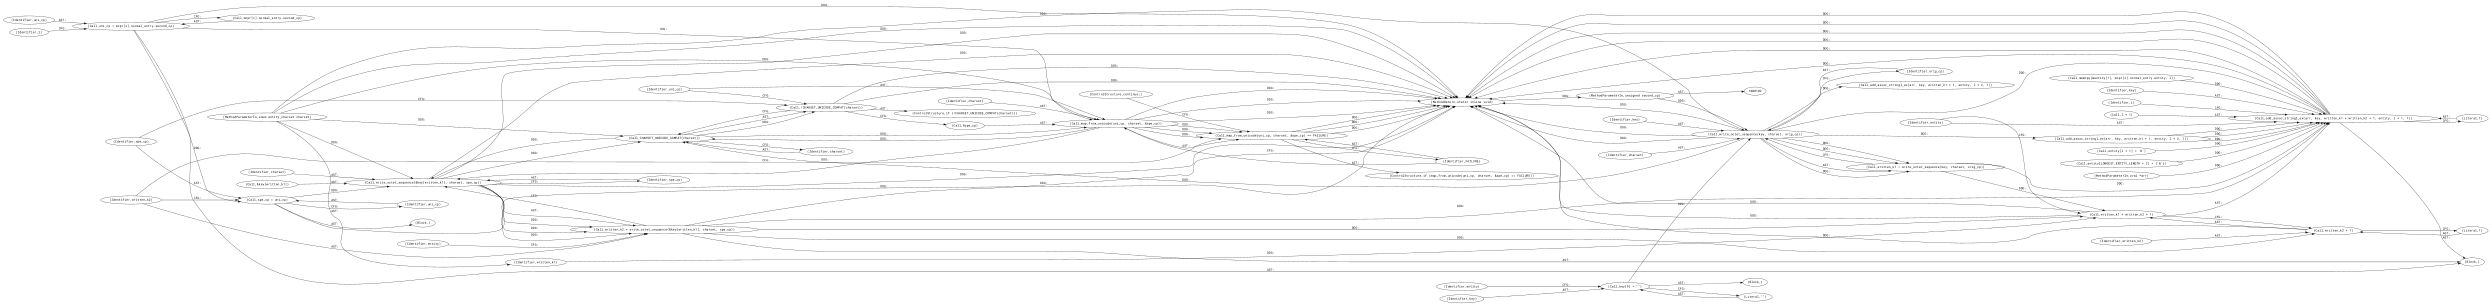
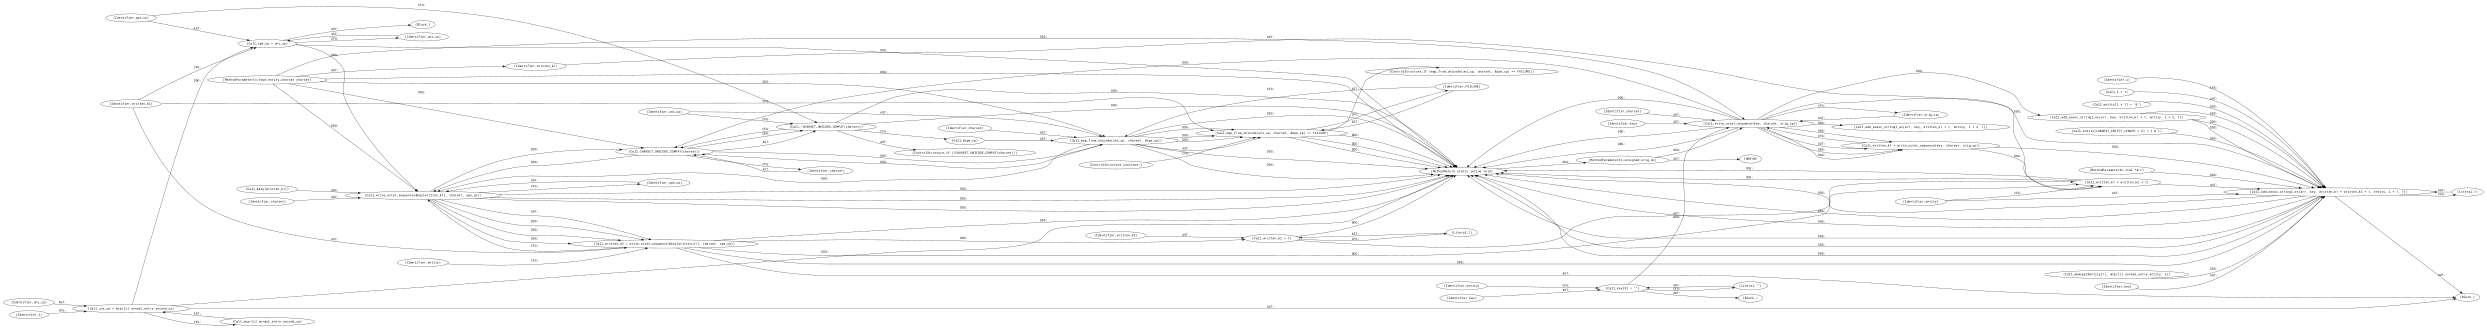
  digraph {
    fontname="Roboto Mono"
    rankdir=LR
    node [fontname="Roboto Mono"]
    edge [fontname="Roboto Mono"]
    n1 [label="(Call,write_octet_sequence(&key[written_k1], charset, spe_cp))"]
    n2 [label="(Call,CHARSET_UNICODE_COMPAT(charset))"]
    n3 [label="(Call,written_k2 = write_octet_sequence(&key[written_k1], charset, spe_cp))"]
    n4 [label="(Identifier,spe_cp)"]
    n5 [label="(MethodReturn,static inline void)"]
    n6 [label="(Call,map_from_unicode(uni_cp, charset, &spe_cp))"]
    n7 [label="(Call,!CHARSET_UNICODE_COMPAT(charset))"]
    n8 [label="(Identifier,charset)"]
    n9 [label="(Block,)"]
    n10 [label="(Call,add_assoc_stringl_ex(arr, key, written_k1 + written_k2 + 1, entity, l + 1, 1))"]
    n11 [label="(Call,written_k1 + written_k2 + 1)"]
    n12 [label="(Call,written_k2 + 1)"]
-   n13 [label="(MethodParameterIn,unsigned second_cp)"]
+   n13 [label="(MethodParameterIn,unsigned orig_cp)"]
    n14 [label="(Call,map_from_unicode(uni_cp, charset, &spe_cp) == FAILURE)"]
    n15 [label="(Call,&spe_cp)"]
    n16 [label="(ControlStructure,if (!CHARSET_UNICODE_COMPAT(charset)))"]
    n17 [label="(ControlStructure,if (map_from_unicode(uni_cp, charset, &spe_cp) == FAILURE))"]
    n18 [label="(Identifier,FAILURE)"]
    n19 [label="(Call,uni_cp = mcpr[i].normal_entry.second_cp)"]
    n20 [label="(Call,spe_cp = uni_cp)"]
    n21 [label="(Call,mcpr[i].normal_entry.second_cp)"]
    n22 [label="(Identifier,uni_cp)"]
    n23 [label="(Block,)"]
    n24 [label="(MethodParameterIn,enum entity_charset charset)"]
    n25 [label="(Call,write_octet_sequence(key, charset, orig_cp))"]
    n26 [label="(Identifier,written_k1)"]
    n27 [label="(Call,written_k1 = write_octet_sequence(key, charset, orig_cp))"]
    n28 [label="(Call,add_assoc_stringl_ex(arr, key, written_k1 + 1, entity, l + 2, 1))"]
    n29 [label="(Identifier,orig_cp)"]
    n30 [label="(Call,add_assoc_stringl_ex(arr, key, written_k1 + 1, entity, l + 2, 1))"]
    n31 [label="(Literal,1)"]
    n32 [label="(Call,key[9] = \"\")"]
    n33 [label="(Literal,\"\")"]
    n34 [label="(Block,)"]
    1000102
    n36 [label="(Literal,1)"]
    n37 [label="(Identifier,charset)"]
    n38 [label="(Identifier,key)"]
    n39 [label="(Call,memcpy(&entity[1], mcpr[i].normal_entry.entity, l))"]
    n40 [label="(Identifier,key)"]
    n41 [label="(Identifier,uni_cp)"]
    n42 [label="(Identifier,written_k2)"]
    n43 [label="(Identifier,i)"]
    n44 [label="(Identifier,l)"]
    n45 [label="(Call,&key[written_k1])"]
    n46 [label="(Identifier,spe_cp)"]
    n47 [label="(Identifier,charset)"]
    n48 [label="(Call,l + 1)"]
    n49 [label="(Call,entity[l + 1] = '\0')"]
    n50 [label="(Identifier,uni_cp)"]
    n51 [label="(Identifier,key)"]
    n52 [label="(Identifier,entity)"]
    n53 [label="(Call,entity[LONGEST_ENTITY_LENGTH + 2] = {'&'})"]
    n54 [label="(Identifier,entity)"]
    n55 [label="(Identifier,entity)"]
    n56 [label="(ControlStructure,continue;)"]
    n57 [label="(Identifier,written_k2)"]
    n58 [label="(Identifier,charset)"]
    n59 [label="(MethodParameterIn,zval *arr)"]
    n1 -> n2 [label="DDG: "]
    n1 -> n3 [label="AST: "]
    n1 -> n3 [label="DDG: "]
    n1 -> n3 [label="DDG: "]
    n1 -> n3 [label="DDG: "]
    n1 -> n4 [label="CFG: "]
    n1 -> n5 [label="DDG: "]
    n1 -> n5 [label="DDG: "]
    n1 -> n5 [label="DDG: "]
    n2 -> n1 [label="DDG: "]
    n2 -> n6 [label="DDG: "]
    n2 -> n7 [label="AST: "]
    n2 -> n7 [label="DDG: "]
    n2 -> n8 [label="CFG: "]
    n3 -> n1 [label="CFG: "]
    n3 -> n5 [label="DDG: "]
    n3 -> n9 [label="AST: "]
    n3 -> n10 [label="DDG: "]
    n3 -> n11 [label="DDG: "]
    n3 -> n12 [label="DDG: "]
    n4 -> n1 [label="AST: "]
    n5 -> n13 [label="DDG: "]
    n6 -> n1 [label="DDG: "]
    n6 -> n2 [label="DDG: "]
    n6 -> n5 [label="DDG: "]
    n6 -> n5 [label="DDG: "]
    n6 -> n5 [label="DDG: "]
    n6 -> n14 [label="AST: "]
    n6 -> n14 [label="DDG: "]
    n6 -> n14 [label="DDG: "]
    n6 -> n14 [label="DDG: "]
    n7 -> n2 [label="CFG: "]
    n7 -> n5 [label="DDG: "]
    n7 -> n5 [label="DDG: "]
    n7 -> n15 [label="CFG: "]
    n7 -> n16 [label="AST: "]
    n8 -> n2 [label="AST: "]
    n10 -> n5 [label="DDG: "]
    n10 -> n5 [label="DDG: "]
    n10 -> n5 [label="DDG: "]
    n10 -> n5 [label="DDG: "]
    n10 -> n5 [label="DDG: "]
    n10 -> n5 [label="DDG: "]
    n10 -> n9 [label="AST: "]
    n10 -> n31 [label="CFG: "]
    n11 -> n5 [label="DDG: "]
    n11 -> n5 [label="DDG: "]
    n11 -> n10 [label="AST: "]
-   n11 -> n12 [label="CFG: "]
    n12 -> n5 [label="DDG: "]
    n12 -> n11 [label="AST: "]
    n12 -> n36 [label="CFG: "]
    n13 -> n25 [label="DDG: "]
    n13 -> 1000102 [label="AST: "]
    n14 -> n5 [label="DDG: "]
    n14 -> n5 [label="DDG: "]
    n14 -> n5 [label="DDG: "]
    n14 -> n17 [label="AST: "]
    n14 -> n18 [label="CFG: "]
    n15 -> n6 [label="AST: "]
    n18 -> n6 [label="CFG: "]
    n18 -> n14 [label="AST: "]
    n19 -> n5 [label="DDG: "]
-   n19 -> n6 [label="DDG: "]
    n19 -> n9 [label="AST: "]
    n19 -> n20 [label="DDG: "]
    n19 -> n21 [label="CFG: "]
    n20 -> n1 [label="DDG: "]
    n20 -> n5 [label="DDG: "]
    n20 -> n22 [label="CFG: "]
    n20 -> n23 [label="AST: "]
    n21 -> n19 [label="AST: "]
    n22 -> n20 [label="AST: "]
    n24 -> n1 [label="DDG: "]
    n24 -> n2 [label="DDG: "]
    n24 -> n5 [label="DDG: "]
    n24 -> n6 [label="DDG: "]
    n24 -> n25 [label="DDG: "]
    n24 -> n26 [label="AST: "]
    n25 -> n2 [label="DDG: "]
    n25 -> n5 [label="DDG: "]
    n25 -> n5 [label="DDG: "]
    n25 -> n5 [label="DDG: "]
    n25 -> n10 [label="DDG: "]
    n25 -> n27 [label="AST: "]
    n25 -> n27 [label="DDG: "]
    n25 -> n27 [label="DDG: "]
    n25 -> n27 [label="DDG: "]
    n25 -> n28 [label="DDG: "]
    n25 -> n29 [label="CFG: "]
    n25 -> n30 [label="DDG: "]
-   n26 -> n11 [label="DDG: "]
+   n26 -> n11 [label="AST: "]
    n27 -> n10 [label="DDG: "]
    n27 -> n11 [label="DDG: "]
    n27 -> n25 [label="CFG: "]
    n29 -> n25 [label="AST: "]
    n30 -> n10 [label="DDG: "]
    n30 -> n10 [label="DDG: "]
    n30 -> n10 [label="DDG: "]
    n31 -> n10 [label="AST: "]
    n32 -> n25 [label="DDG: "]
    n32 -> n33 [label="CFG: "]
    n32 -> n34 [label="AST: "]
    n33 -> n32 [label="AST: "]
    n36 -> n12 [label="AST: "]
    n37 -> n1 [label="AST: "]
    n38 -> n25 [label="AST: "]
    n39 -> n10 [label="DDG: "]
    n40 -> n10 [label="AST: "]
    n41 -> n19 [label="AST: "]
    n42 -> n3 [label="AST: "]
    n42 -> n14 [label="CFG: "]
    n42 -> n20 [label="CFG: "]
    n43 -> n10 [label="CFG: "]
    n44 -> n19 [label="CFG: "]
    n45 -> n1 [label="AST: "]
    n46 -> n7 [label="CFG: "]
    n46 -> n20 [label="AST: "]
    n47 -> n6 [label="AST: "]
    n48 -> n10 [label="AST: "]
    n49 -> n10 [label="DDG: "]
    n50 -> n6 [label="AST: "]
    n50 -> n7 [label="CFG: "]
    n51 -> n32 [label="AST: "]
    n52 -> n3 [label="CFG: "]
    n53 -> n10 [label="DDG: "]
    n54 -> n32 [label="CFG: "]
    n55 -> n10 [label="AST: "]
    n55 -> n11 [label="CFG: "]
    n56 -> n14 [label="CFG: "]
    n57 -> n12 [label="AST: "]
    n58 -> n25 [label="AST: "]
    n59 -> n10 [label="DDG: "]
  }
